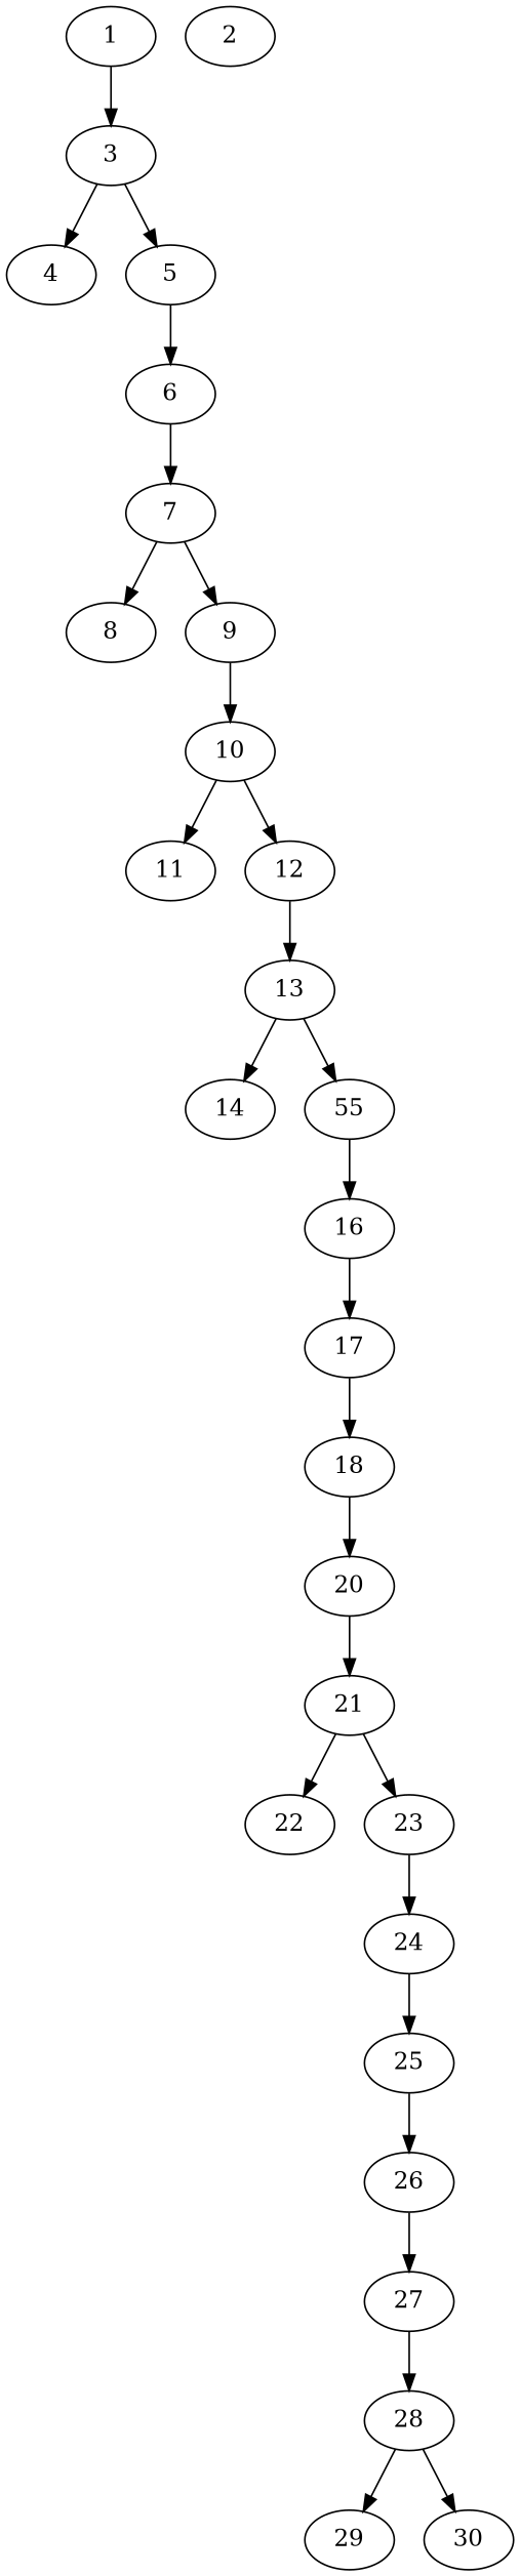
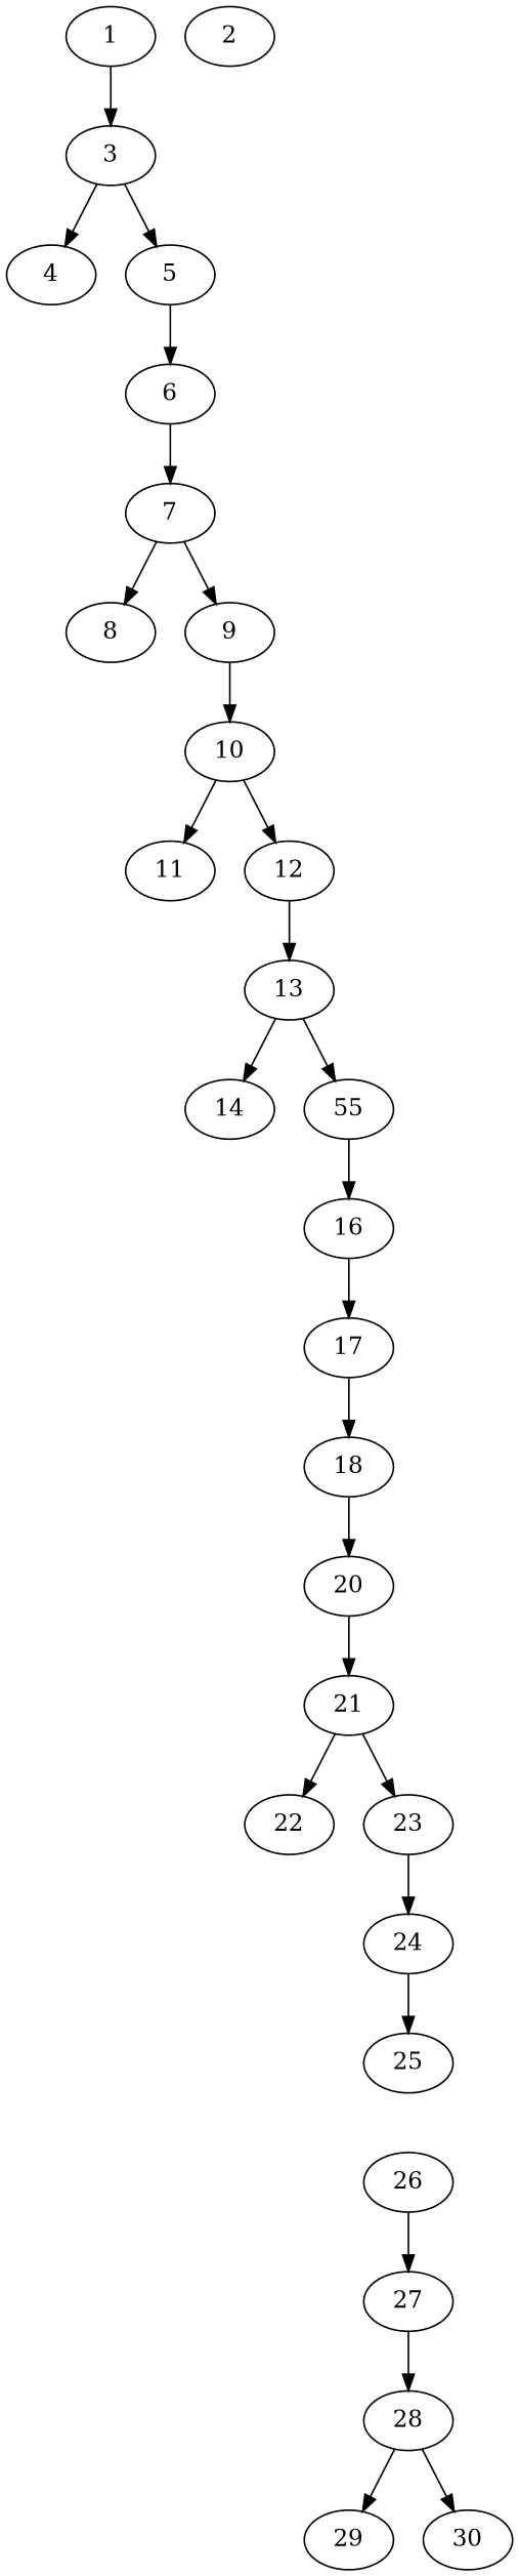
  digraph {
    node [alpha=0.12]
    1 [alpha=0.13 expect_size=18780160]
    3 [alpha=0.16 expect_size=34107392]
    4 [alpha=0.16 expect_size=27028480]
    5 [alpha=0.15 expect_size=44089344]
    6 [alpha=0.20 expect_size=50343936]
    2 [expect_size=50819072]
    7 [alpha=0.05 expect_size=39833600]
    8 [alpha=0.07 expect_size=19501056]
    9 [alpha=0.09 expect_size=47668224]
    10 [expect_size=10070016]
    11 [expect_size=9755648]
    12 [alpha=0.04 expect_size=40373248]
    13 [alpha=0.07 expect_size=22086656]
    14 [alpha=0.14 expect_size=13117440]
    n15 [alpha=0.04 expect_size=50189312 label=55]
    16 [expect_size=39022592]
    17 [alpha=0.09 expect_size=38275072]
    18 [alpha=0.10 expect_size=50507776]
    20 [alpha=0.06 expect_size=41371648]
    21 [alpha=0.04 expect_size=23582720]
    22 [alpha=0.02 expect_size=51123200]
    23 [expect_size=14385152]
    24 [alpha=0.10 expect_size=30146560]
    25 [alpha=0.06 expect_size=16113664]
    26 [alpha=0.00 expect_size=26279936]
    27 [alpha=0.09 expect_size=7252992]
    28 [alpha=0.05 expect_size=27927552]
    29 [alpha=0.18 expect_size=50741248]
    30 [alpha=0.13 expect_size=36432896]
    1 -> 3
    3 -> 4
    3 -> 5
    5 -> 6
    6 -> 7
    7 -> 8
    7 -> 9
    9 -> 10
    10 -> 11
    10 -> 12
    12 -> 13
    13 -> 14
    13 -> n15
    n15 -> 16
    16 -> 17
    17 -> 18
    18 -> 20
    20 -> 21
    21 -> 22
    21 -> 23
    23 -> 24
    24 -> 25
-   25 -> 26
    26 -> 27
    27 -> 28
    28 -> 29
    28 -> 30
  }
